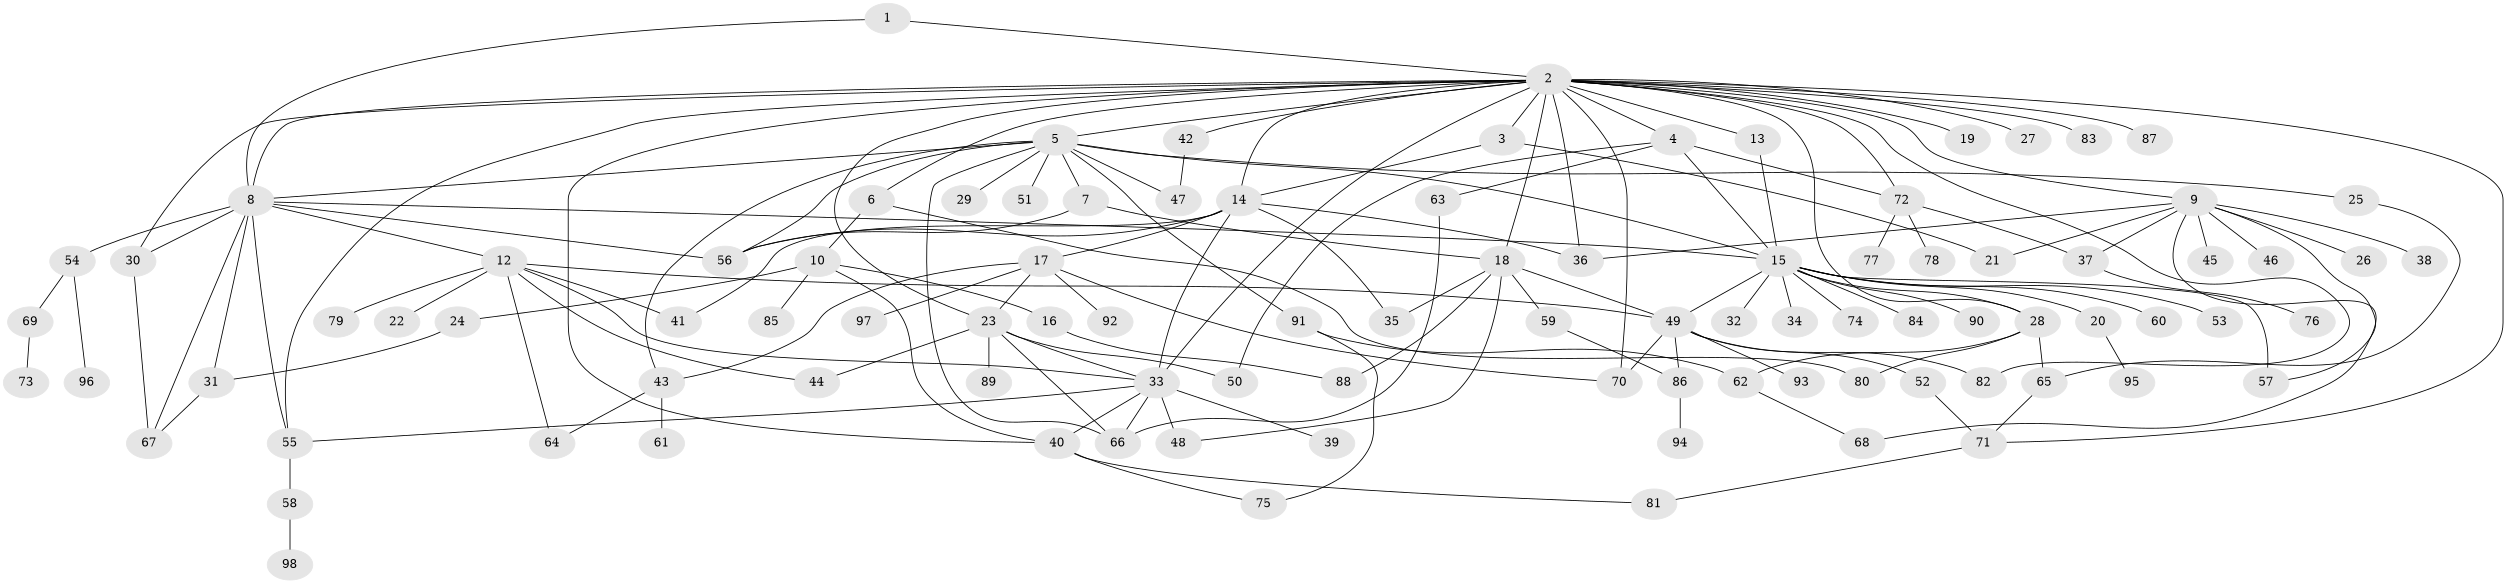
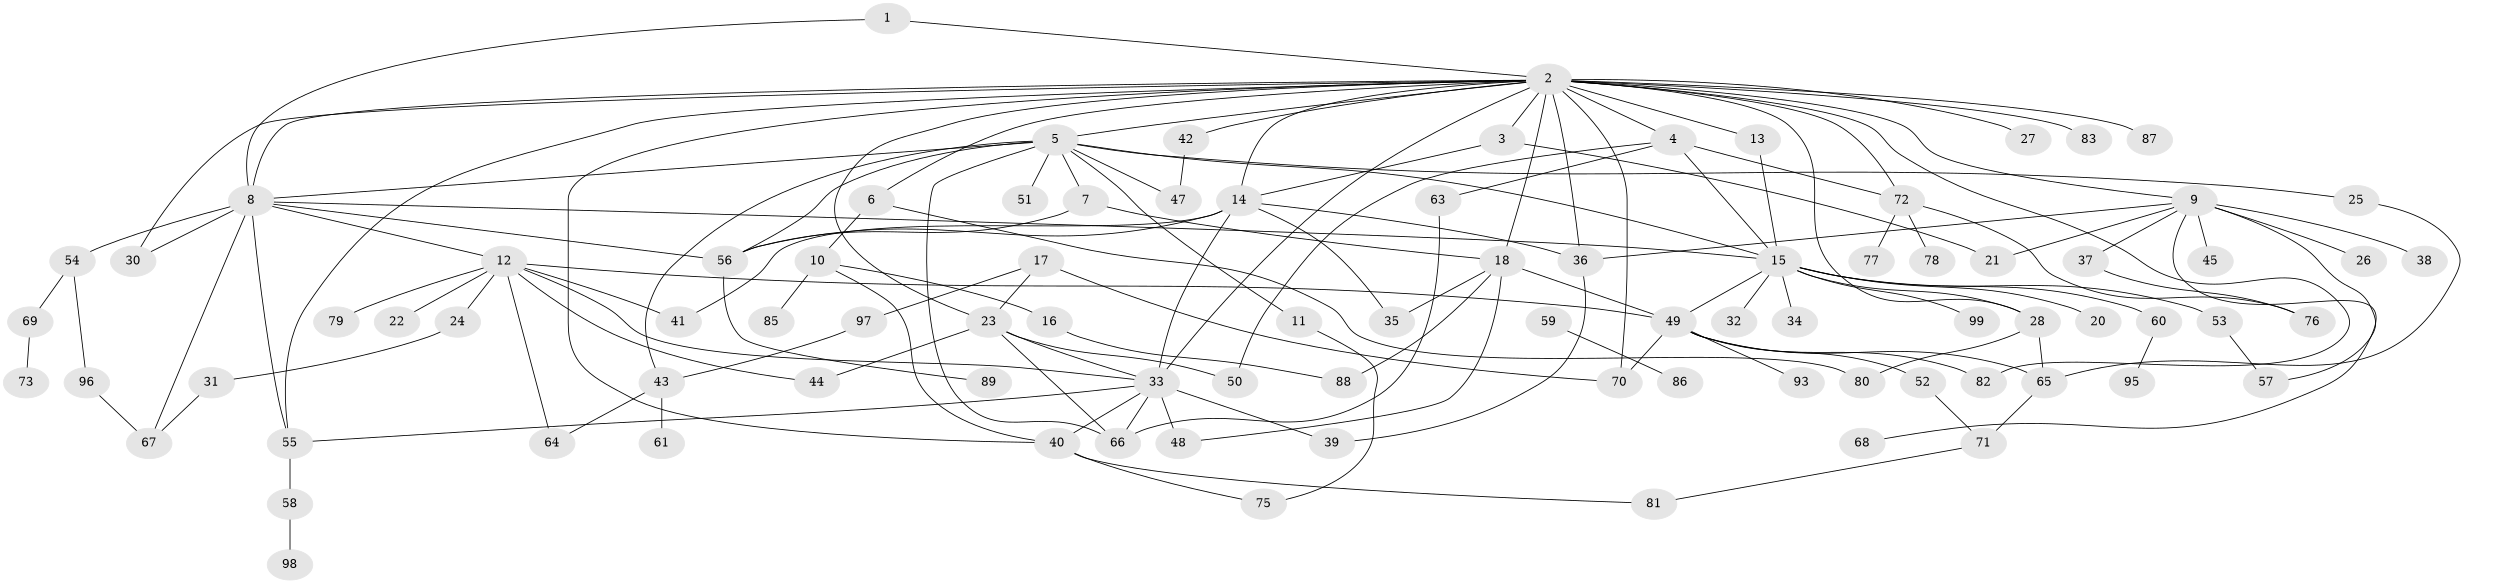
  graph {
    node [color=gray90 style=filled]
    edge [weight=1.0]
    1
    2
    8
    3
    4
    5
    6
    9
    13
    14
    18
-   19
    23
    27
    28
    30
    33
    36
    40
    42
    55
    70
    71
    72
    82
    83
    87
    15
    56
    12
    31
    54
    67
    21
    50
    63
    7
-   11 [label=91]
+   11
    25
-   29
    43
    47
    51
    66
    10
    80
    26
    37
    38
    45
-   46
    57
    68
    41
    17
    35
    49
    88
    48
    59
    44
    89
-   62
    65
    39
    75
    81
    58
    76
    77
    78
    20
    32
    34
    53
    60
-   74
-   84
-   90
+   90 [label=99]
    61
    64
    16
    24
    85
    22
    79
    96
    69
    52
    93
-   92
    97
    95
    86
    73
    n96 [label=98]
-   94
    1 -- 2
    1 -- 8
    2 -- 8
    2 -- 3
    2 -- 4
    2 -- 5
    2 -- 6
    2 -- 9
    2 -- 13
    2 -- 14
    2 -- 18
-   2 -- 19
    2 -- 23
    2 -- 27
    2 -- 28
    2 -- 30
    2 -- 33 [weight=2.0]
    2 -- 36
    2 -- 40
    2 -- 42
    2 -- 55
    2 -- 70
-   2 -- 71
    2 -- 72
    2 -- 82
    2 -- 83
    2 -- 87
    8 -- 30
    8 -- 55
    8 -- 15
    8 -- 56
    8 -- 12
-   8 -- 31
    8 -- 54
    8 -- 67
    3 -- 14
    3 -- 21
    4 -- 72
    4 -- 15
    4 -- 50
    4 -- 63
    5 -- 8
    5 -- 15
    5 -- 56
    5 -- 7
    5 -- 11
    5 -- 25
-   5 -- 29
    5 -- 43
    5 -- 47
    5 -- 51
    5 -- 66
    6 -- 10
    6 -- 80
    9 -- 36
    9 -- 21
    9 -- 26
    9 -- 37
    9 -- 38
    9 -- 45
-   9 -- 46
    9 -- 57
    9 -- 68
    13 -- 15
    14 -- 33
    14 -- 36
    14 -- 56
    14 -- 41
-   14 -- 17
    14 -- 35
    18 -- 35
    18 -- 49
    18 -- 88
    18 -- 48
-   18 -- 59
    23 -- 33
    23 -- 50
    23 -- 66
    23 -- 44
-   23 -- 89
+   56 -- 89
    28 -- 80
-   28 -- 62
    28 -- 65
-   30 -- 67
+   96 -- 67
    33 -- 40
    33 -- 55
    33 -- 66
    33 -- 48 [weight=2.0]
    33 -- 39
+   36 -- 39
    40 -- 75
    40 -- 81
    42 -- 47
    55 -- 58
    71 -- 81
-   72 -- 37
+   72 -- 76
    72 -- 77
    72 -- 78
    15 -- 28
-   15 -- 57
+   53 -- 57
    15 -- 49
    15 -- 20
    15 -- 32
    15 -- 34
    15 -- 53
    15 -- 60
-   15 -- 74
-   15 -- 84
    15 -- 90
    12 -- 33
    12 -- 41
    12 -- 49
    12 -- 44
    12 -- 64
    12 -- 22
    12 -- 79
    31 -- 67
    54 -- 96
    54 -- 69
    63 -- 66
    7 -- 18
    7 -- 56
-   11 -- 62
    11 -- 75
    25 -- 65
    43 -- 61
    43 -- 64
    10 -- 40
    10 -- 16
-   10 -- 24
+   12 -- 24
    10 -- 85
    37 -- 76
    17 -- 23
    17 -- 70
-   17 -- 43
-   17 -- 92
+   97 -- 43
    17 -- 97
    49 -- 70
    49 -- 82
-   49 -- 86
+   49 -- 65
    49 -- 52
    49 -- 93
    59 -- 86
-   62 -- 68
    65 -- 71
    58 -- n96
-   20 -- 95
+   60 -- 95
    16 -- 88
    24 -- 31
    69 -- 73
    52 -- 71
-   86 -- 94
  }
